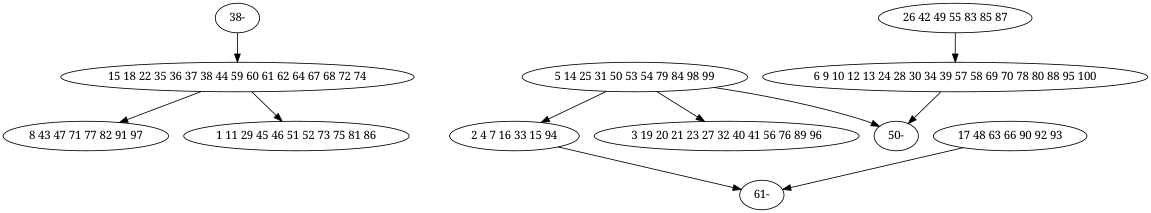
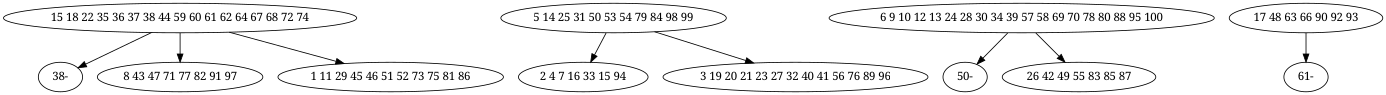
  digraph {
    fontname="Noto Serif"
    node [fontname="Noto Serif"]
    edge [fontname="Noto Serif"]
    n1 [label="15 18 22 35 36 37 38 44 59 60 61 62 64 67 68 72 74"]
    n2 [label="38-"]
    n3 [label="8 43 47 71 77 82 91 97"]
    n4 [label="1 11 29 45 46 51 52 73 75 81 86"]
    n5 [label="5 14 25 31 50 53 54 79 84 98 99"]
    n6 [label="2 4 7 16 33 15 94"]
    n7 [label="50-"]
    n8 [label="3 19 20 21 23 27 32 40 41 56 76 89 96"]
    n9 [label="61-"]
    n10 [label="17 48 63 66 90 92 93"]
    n11 [label="6 9 10 12 13 24 28 30 34 39 57 58 69 70 78 80 88 95 100"]
    n12 [label="26 42 49 55 83 85 87"]
-   n2 -> n1
+   n1 -> n2
    n1 -> n3
    n1 -> n4
    n5 -> n6
-   n5 -> n7
    n5 -> n8
-   n6 -> n9
    n10 -> n9
    n11 -> n7
-   n12 -> n11
+   n11 -> n12
  }
